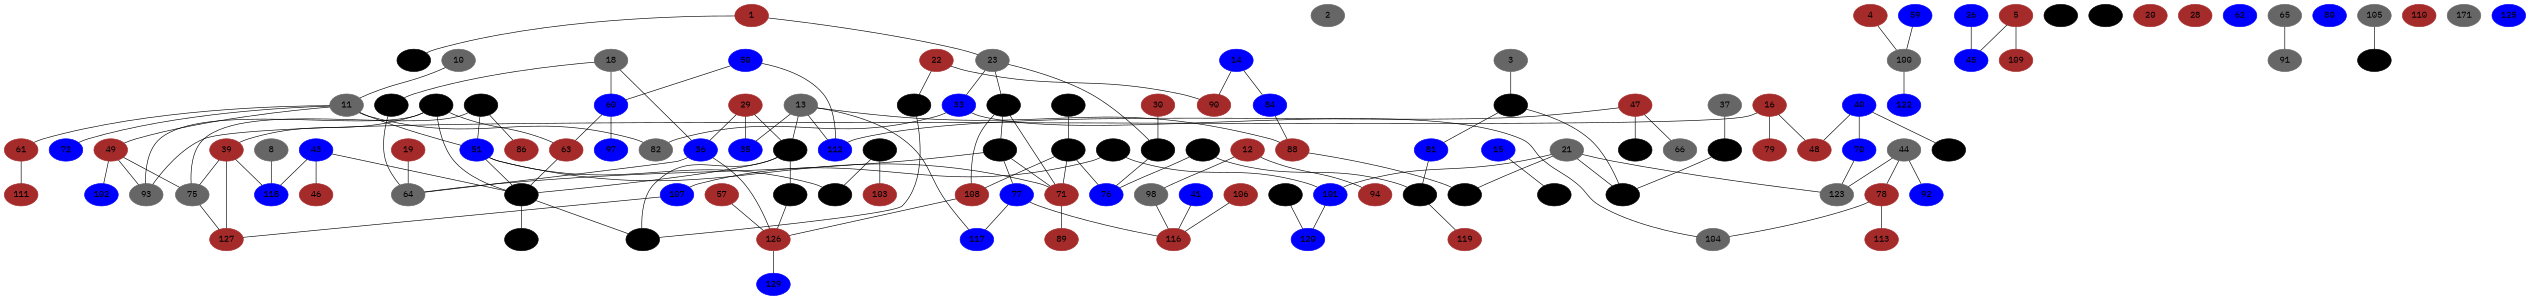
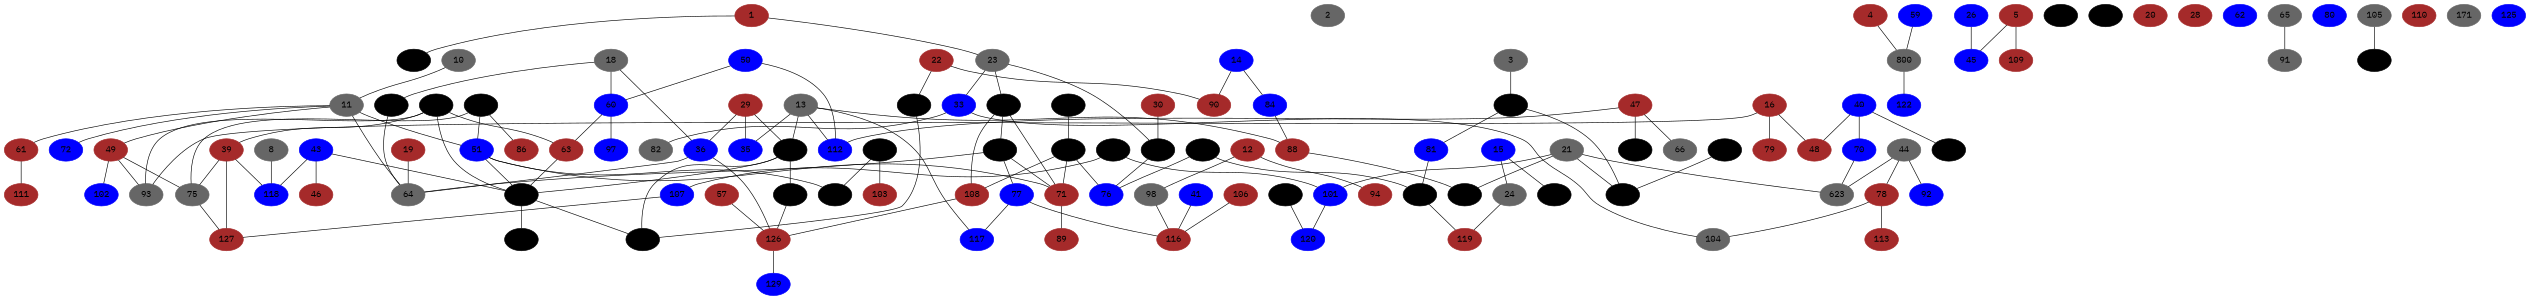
  graph {
    fontname="IBM Plex Mono"
    node [color=brown fontname="IBM Plex Mono" style=filled]
    edge [fontname="IBM Plex Mono"]
    17 [color=black]
    1
    23 [color=gray40]
    33 [color=blue]
    54 [color=black]
    69 [color=black]
    2 [color=gray40]
    3 [color=gray40]
    31 [color=black]
    124 [color=black]
    81 [color=blue]
-   100 [color=gray40]
+   100 [color=gray40 label=800]
    4
    122 [color=blue]
    45 [color=blue]
    5
    109
    6 [color=black]
    7 [color=black]
    51 [color=blue]
    75 [color=gray40]
    86
    73 [color=black]
    87 [color=black]
    71
    127
    8 [color=gray40]
    118 [color=blue]
    9 [color=black]
    10 [color=gray40]
    11 [color=gray40]
    49
    61
    72 [color=blue]
    82 [color=gray40]
    93 [color=gray40]
    102 [color=blue]
    111
    12
    94
    98 [color=gray40]
    116
    13 [color=gray40]
    35 [color=blue]
    42 [color=black]
    88
    112 [color=blue]
    117 [color=blue]
    95 [color=black]
    67 [color=black]
    128 [color=black]
    14 [color=blue]
    84 [color=blue]
    90
    15 [color=blue]
+   24 [color=gray40]
    96 [color=black]
    119
    16
    48
    79
    18 [color=gray40]
    36 [color=blue]
    53 [color=black]
    60 [color=blue]
    64 [color=gray40]
    126
    63
    97 [color=blue]
    19
    20
    21 [color=gray40]
    101 [color=blue]
-   123 [color=gray40]
+   123 [color=gray40 label=623]
    120 [color=blue]
    22
    27 [color=black]
    104 [color=gray40]
    55 [color=black]
    108
    76 [color=blue]
    25 [color=black]
    39
    85 [color=black]
    26 [color=blue]
    28
    29
    30
    115 [color=black]
    32 [color=black]
    103
    34 [color=black]
    129 [color=blue]
-   37 [color=gray40]
    68 [color=black]
    40 [color=blue]
    70 [color=blue]
    99 [color=black]
    41 [color=blue]
    43 [color=blue]
    46
    44 [color=gray40]
    78
    92 [color=blue]
    113
    47
    66 [color=gray40]
    74 [color=black]
    50 [color=blue]
    89
    52 [color=black]
    56 [color=black]
    77 [color=blue]
    57
    58 [color=black]
    107 [color=blue]
    59 [color=blue]
    62 [color=blue]
    65 [color=gray40]
    91 [color=gray40]
    80 [color=blue]
    83 [color=black]
    105 [color=gray40]
    114 [color=black]
    106
    110
    n127 [color=gray40 label=171]
    125 [color=blue]
    1 -- 17
    1 -- 23
    23 -- 33
    23 -- 54
    23 -- 69
    33 -- 82
    33 -- 104
    54 -- 71
    54 -- 55
    54 -- 108
    69 -- 76
    3 -- 31
    31 -- 124
    31 -- 81
    81 -- 115
    100 -- 122
    4 -- 100
    5 -- 45
    5 -- 109
    7 -- 51
    7 -- 75
    7 -- 86
    51 -- 73
    51 -- 87
    51 -- 71
    75 -- 127
    73 -- 95
    73 -- 85
    71 -- 89
    8 -- 118
    10 -- 11
    11 -- 51
    11 -- 49
    11 -- 61
    11 -- 72
-   11 -- 82
+   11 -- 64
    49 -- 75
    49 -- 93
    49 -- 102
    61 -- 111
    12 -- 94
    12 -- 98
    98 -- 116
    13 -- 35
    13 -- 42
    13 -- 88
    13 -- 112
    13 -- 117
    42 -- 73
    42 -- 95
    42 -- 67
    88 -- 128
    67 -- 126
    14 -- 84
    14 -- 90
    84 -- 88
+   15 -- 24
    15 -- 96
+   24 -- 119
    16 -- 93
    16 -- 48
    16 -- 79
    18 -- 36
    18 -- 53
    18 -- 60
    36 -- 64
    36 -- 126
    53 -- 64
    60 -- 63
    60 -- 97
    126 -- 129
    63 -- 73
    19 -- 64
    21 -- 124
    21 -- 128
    21 -- 101
    21 -- 123
    101 -- 120
    22 -- 90
    22 -- 27
    27 -- 95
    55 -- 71
    55 -- 64
    55 -- 77
    108 -- 126
    25 -- 73
    25 -- 93
    25 -- 63
    25 -- 39
    39 -- 75
    39 -- 127
    39 -- 118
    26 -- 45
    29 -- 35
    29 -- 42
    29 -- 36
    30 -- 69
    115 -- 119
    32 -- 87
    32 -- 103
    34 -- 76
    34 -- 115
-   37 -- 68
    68 -- 124
    40 -- 48
    40 -- 70
    40 -- 99
    70 -- 123
    41 -- 116
    43 -- 73
    43 -- 118
    43 -- 46
    44 -- 123
    44 -- 78
    44 -- 92
    78 -- 104
    78 -- 113
    47 -- 112
    47 -- 66
    47 -- 74
    50 -- 112
    50 -- 60
    52 -- 56
    56 -- 71
    56 -- 108
    56 -- 76
    77 -- 116
    77 -- 117
    57 -- 126
    58 -- 101
    58 -- 107
    107 -- 127
    59 -- 100
    65 -- 91
    83 -- 120
    105 -- 114
    106 -- 116
  }
